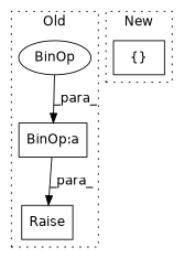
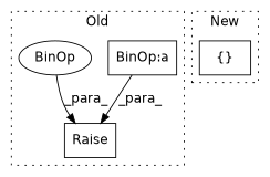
  digraph {
    fontname="DejaVu Sans"
    node [fontname="DejaVu Sans" shape=box]
    edge [fontname="DejaVu Sans"]
    n1 [a=91 l=6 label=Raise s=3360]
    n2 [a=82 l=40 label="BinOp:a" s=3404]
    n3 [a=66 l=27 label=BinOp s=3377 shape=ellipse]
    n4 [a=95 l="2,1" label="{}" s="4794,4795"]
    subgraph cluster_1 {
      label=Old
      style=dotted
      n1
      n2
      n3
    }
    subgraph cluster_2 {
      label=New
      style=dotted
      n4
    }
    n2 -> n1 [label=_para_]
-   n3 -> n2 [label=_para_]
+   n3 -> n1 [label=_para_]
  }
